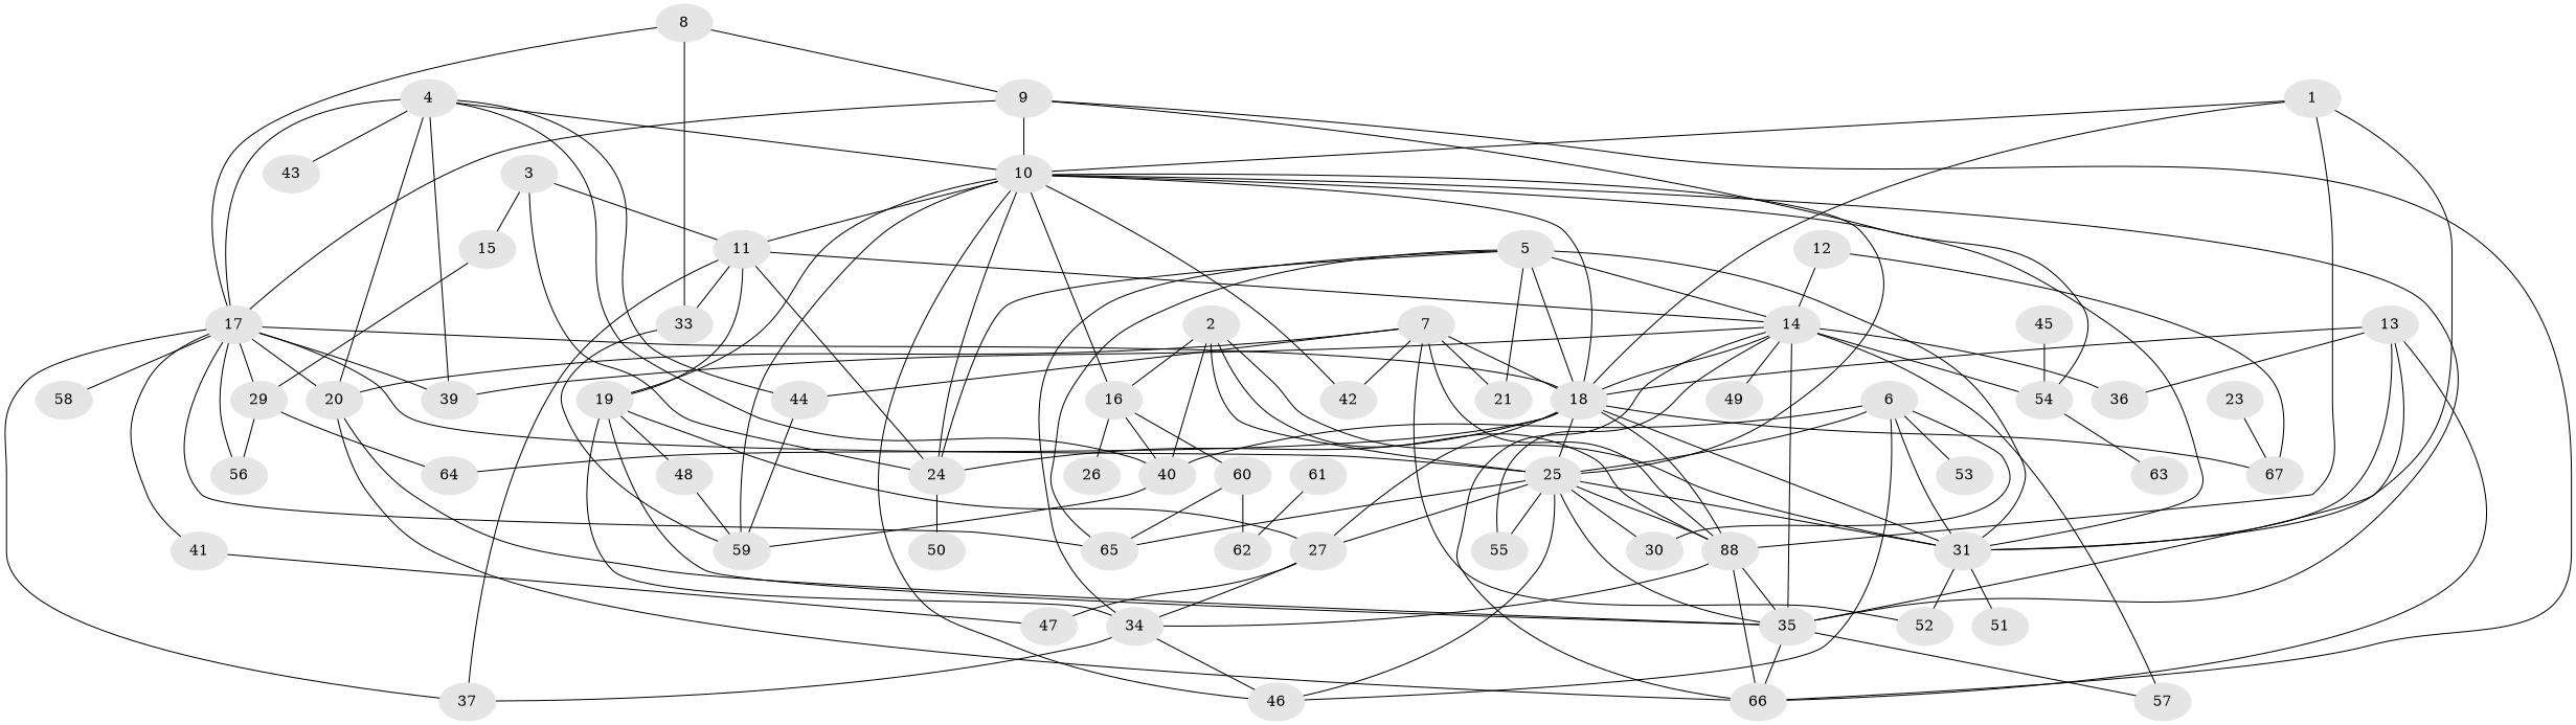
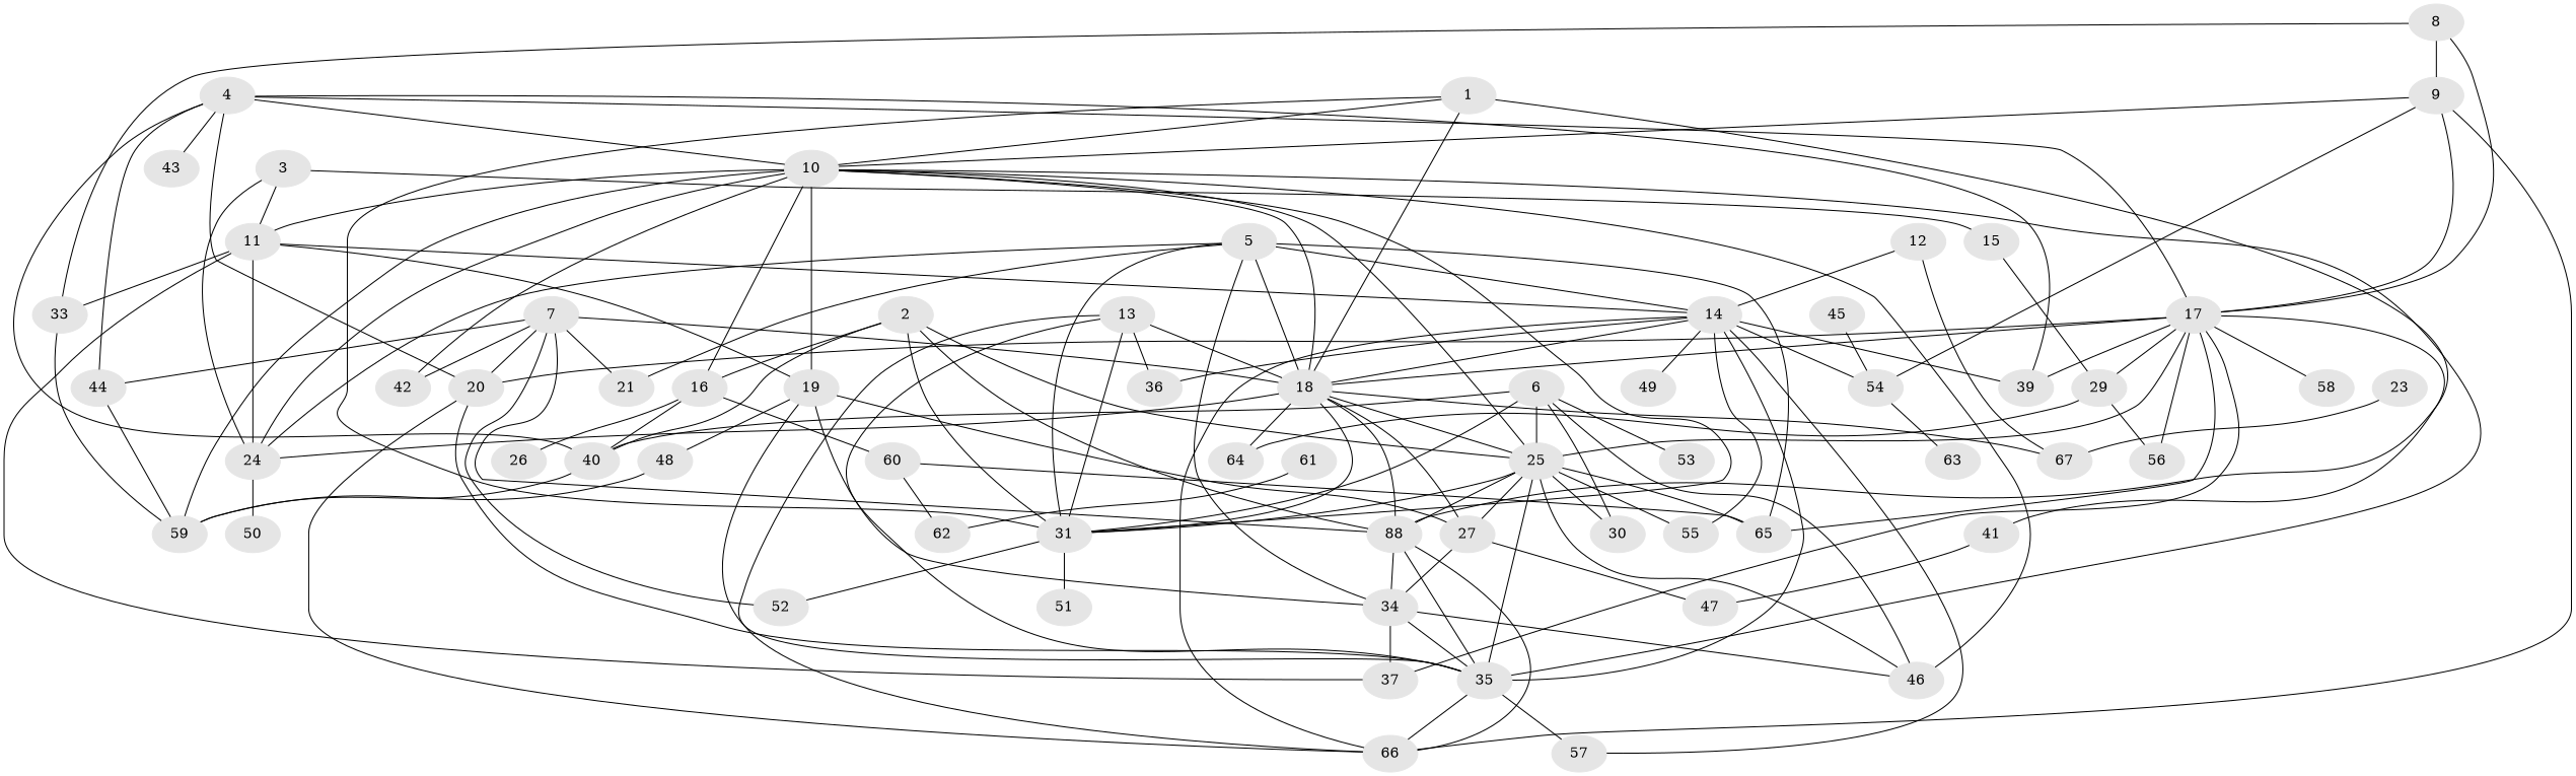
  graph {
    node [color=gray90 style=filled]
    edge [weight=1.0]
    1
    10
    18
    n4 [label=88]
    31
    16
    25
    11
    24
    46
    42
    19
    35
    59
    67
    27
    64
    34
    66
    52
    51
    2
    40
    26
    60
    65
    30
    55
    3
    15
    14
    33
    37
    29
    50
    4
    17
    20
    39
    43
    44
    41
    56
    58
    5
    21
    54
    36
    49
    57
    6
    53
    7
    8
    9
    63
    48
    12
    13
    62
    47
    23
    45
    61
    1 -- 10
    1 -- 18
    1 -- n4
    1 -- 31
    10 -- 18
    10 -- 31
    10 -- 16
    10 -- 25
    10 -- 11
    10 -- 24
    10 -- 46
    10 -- 42
    10 -- 19 [weight=2.0]
    10 -- 35
    10 -- 59
    18 -- n4
    18 -- 31
    18 -- 25
    18 -- 24
    18 -- 67
    18 -- 27
    18 -- 64
    n4 -- 35
    n4 -- 34
    n4 -- 66
    31 -- 52
    31 -- 51
    16 -- 40
    16 -- 26
    16 -- 60
    25 -- n4
    25 -- 31
    25 -- 46
    25 -- 35
    25 -- 27
    25 -- 65
    25 -- 30
    25 -- 55 [weight=3.0]
    11 -- 24
    11 -- 19
    11 -- 14
    11 -- 33
    11 -- 37
    24 -- 50
    19 -- 35
    19 -- 27
    19 -- 34
    19 -- 48
    35 -- 66
    35 -- 57
    27 -- 34
    27 -- 47
    34 -- 46
+   34 -- 35
    34 -- 37
    2 -- n4
    2 -- 31
    2 -- 16
    2 -- 25
    2 -- 40
    40 -- 59
    60 -- 65
    60 -- 62
    3 -- 11
    3 -- 24
    3 -- 15
    15 -- 29
    14 -- 18
    14 -- 35 [weight=3.0]
    14 -- 66
    14 -- 55
    14 -- 39
    14 -- 54
    14 -- 36
    14 -- 49
    14 -- 57
    33 -- 59
    29 -- 64
    29 -- 56
    4 -- 10
    4 -- 40
    4 -- 17
    4 -- 20
    4 -- 39
    4 -- 43
    4 -- 44
    17 -- 18
    17 -- 25
    17 -- 65
    17 -- 37
    17 -- 29
    17 -- 20
    17 -- 39
    17 -- 41
    17 -- 56
    17 -- 58
    20 -- 35
    20 -- 66
    44 -- 59
    41 -- 47
    5 -- 18 [weight=3.0]
    5 -- 31
    5 -- 24
    5 -- 34
    5 -- 65
    5 -- 14
    5 -- 21
    54 -- 63
    6 -- 31
    6 -- 25
    6 -- 46
    6 -- 40
    6 -- 30
    6 -- 53
    7 -- 18 [weight=2.0]
    7 -- n4
    7 -- 42
    7 -- 52
    7 -- 20
    7 -- 44
    7 -- 21
    8 -- 33
    8 -- 17
    8 -- 9
    9 -- 10
    9 -- 66
    9 -- 17
    9 -- 54
    48 -- 59
    12 -- 67
    12 -- 14
    13 -- 18 [weight=2.0]
    13 -- 31
    13 -- 35
    13 -- 66
    13 -- 36
    23 -- 67
    45 -- 54
    61 -- 62
  }
